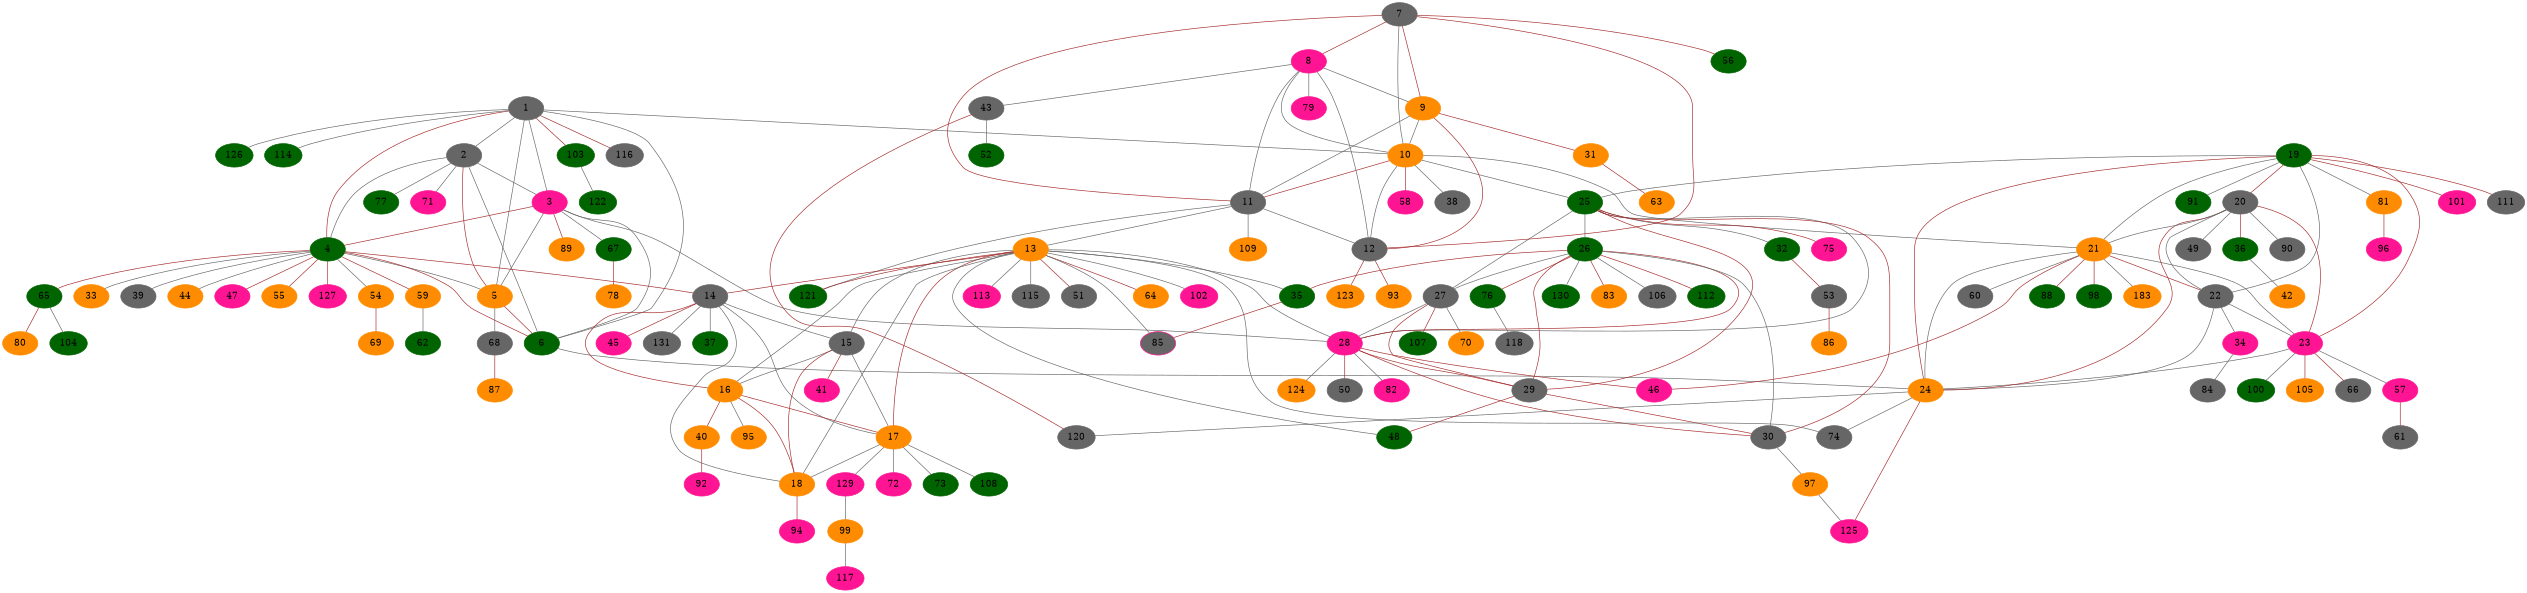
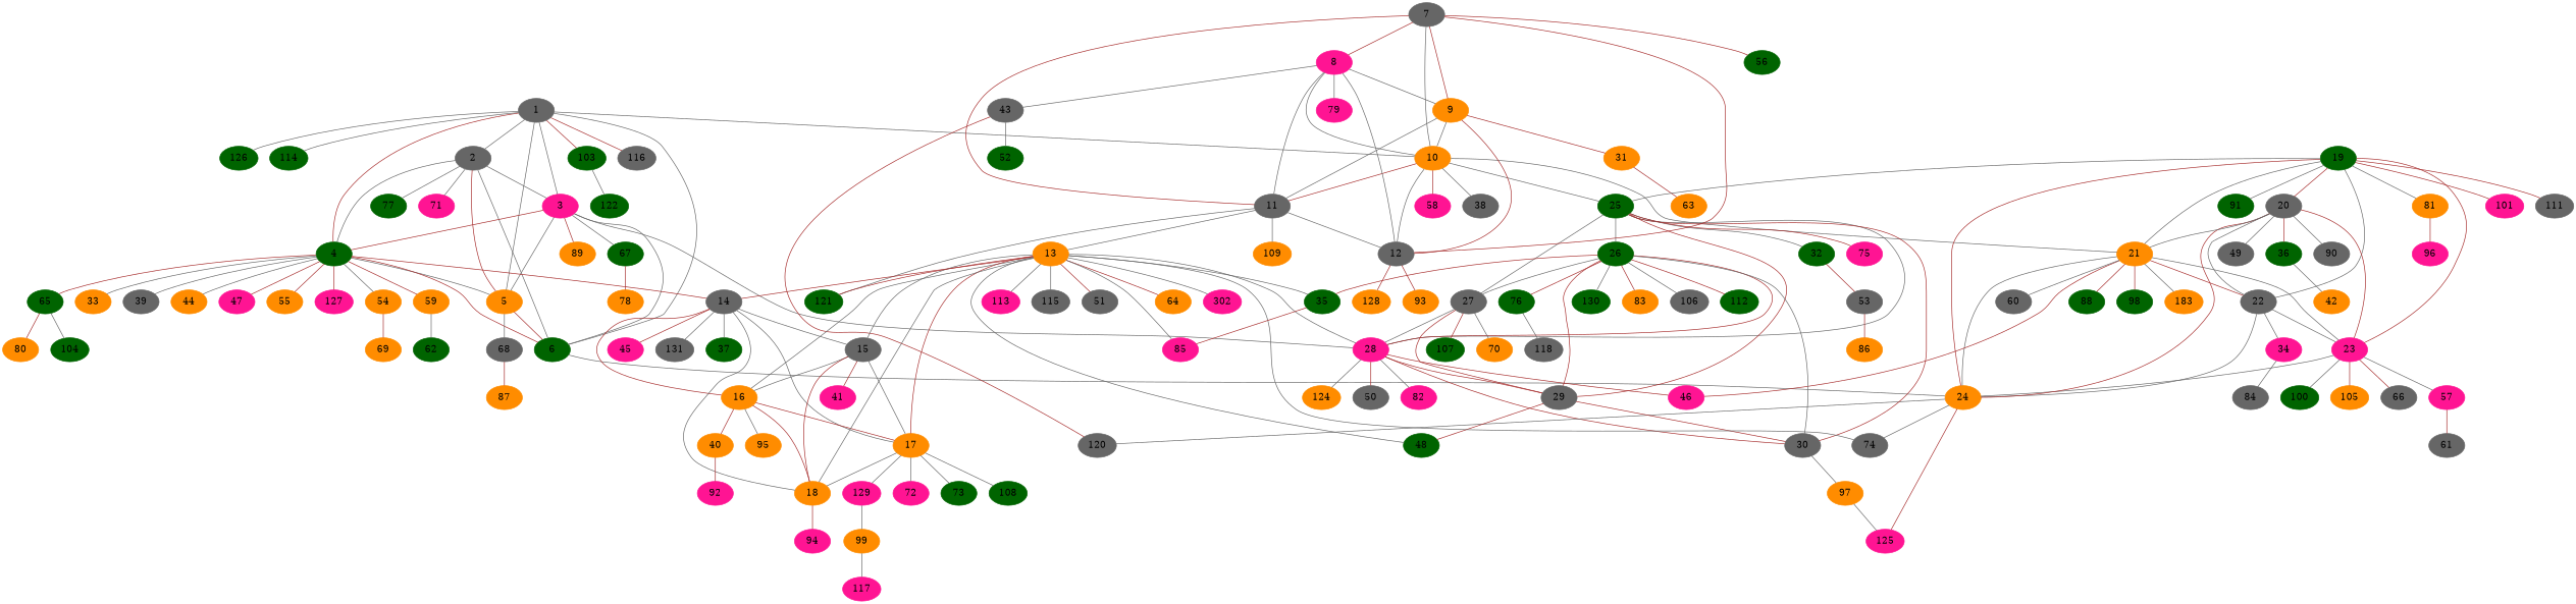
  graph {
    node [color=darkorange style=filled]
    edge [color=gray40]
    1 [color=gray40]
    2 [color=gray40]
    3 [color=deeppink]
    4 [color=darkgreen]
    5
    6 [color=darkgreen]
    10
    103 [color=darkgreen]
    114 [color=darkgreen]
    116 [color=gray40]
    126 [color=darkgreen]
    71 [color=deeppink]
    77 [color=darkgreen]
    28 [color=deeppink]
    67 [color=darkgreen]
    89
    14 [color=gray40]
    33
    39 [color=gray40]
    44
    47 [color=deeppink]
    54
    55
    59
    65 [color=darkgreen]
    127 [color=deeppink]
    68 [color=gray40]
    24
    11 [color=gray40]
    12 [color=gray40]
    21
    25 [color=darkgreen]
    38 [color=gray40]
    58 [color=deeppink]
    122 [color=darkgreen]
    46 [color=deeppink]
    29 [color=gray40]
    30 [color=gray40]
    50 [color=gray40]
    82 [color=deeppink]
    124
    78
    15 [color=gray40]
    16
    17
    18
    37 [color=darkgreen]
    45 [color=deeppink]
    131 [color=gray40]
    69
    62 [color=darkgreen]
    80
    104 [color=darkgreen]
    87
    74 [color=gray40]
    120 [color=gray40]
    125 [color=deeppink]
    7 [color=gray40]
    8 [color=deeppink]
    9
    56 [color=darkgreen]
    43 [color=gray40]
    79 [color=deeppink]
    31
    13
    109
    121 [color=darkgreen]
    93
-   128 [label=123]
+   128
    52 [color=darkgreen]
    63
    22 [color=gray40]
    23 [color=deeppink]
    60 [color=gray40]
    88 [color=darkgreen]
    98 [color=darkgreen]
    n77 [label=183]
    26 [color=darkgreen]
    27 [color=gray40]
    32 [color=darkgreen]
    75 [color=deeppink]
    35 [color=darkgreen]
    48 [color=darkgreen]
    51 [color=gray40]
    64
-   85 [color=deeppink fillcolor=gray40]
-   102 [color=deeppink]
+   85 [color=deeppink]
+   102 [color=deeppink label=302]
    113 [color=deeppink]
    115 [color=gray40]
    41 [color=deeppink]
    40
    95
    72 [color=deeppink]
    73 [color=darkgreen]
    108 [color=darkgreen]
    129 [color=deeppink]
    94 [color=deeppink]
    34 [color=deeppink]
    92 [color=deeppink]
    117 [color=deeppink]
    99
    19 [color=darkgreen]
    20 [color=gray40]
    81
    91 [color=darkgreen]
    101 [color=deeppink]
    111 [color=gray40]
    36 [color=darkgreen]
    49 [color=gray40]
    90 [color=gray40]
    57 [color=deeppink]
    66 [color=gray40]
    100 [color=darkgreen]
    105
    96 [color=deeppink]
    42
    84 [color=gray40]
    61 [color=gray40]
    76 [color=darkgreen]
    83
    106 [color=gray40]
    112 [color=darkgreen]
    130 [color=darkgreen]
    70
    107 [color=darkgreen]
    97
    53 [color=gray40]
    118 [color=gray40]
    86
    1 -- 2
    1 -- 3
    1 -- 4 [color=brown]
    1 -- 5
    1 -- 6
    1 -- 10
    1 -- 103 [color=brown]
    1 -- 114
    1 -- 116 [color=brown]
    1 -- 126
    2 -- 3
    2 -- 4
    2 -- 5 [color=brown]
    2 -- 6
    2 -- 71
    2 -- 77
    3 -- 4 [color=brown]
    3 -- 5
    3 -- 6
    3 -- 28
    3 -- 67
    3 -- 89 [color=brown]
    4 -- 5
    4 -- 6 [color=brown]
    4 -- 14 [color=brown]
    4 -- 33
    4 -- 39
    4 -- 44
    4 -- 47 [color=brown]
    4 -- 54
    4 -- 55 [color=brown]
    4 -- 59 [color=brown]
    4 -- 65 [color=brown]
    4 -- 127 [color=brown]
    5 -- 6 [color=brown]
    5 -- 68
    6 -- 24
    10 -- 11 [color=brown]
    10 -- 12
    10 -- 21
    10 -- 25
    10 -- 38
    10 -- 58 [color=brown]
    103 -- 122
    28 -- 46 [color=brown]
    28 -- 29 [color=brown]
    28 -- 30 [color=brown]
    28 -- 50 [color=brown]
    28 -- 82
    28 -- 124
    67 -- 78 [color=brown]
    14 -- 15
    14 -- 16 [color=brown]
    14 -- 17
    14 -- 18
    14 -- 37
    14 -- 45 [color=brown]
    14 -- 131
    54 -- 69 [color=brown]
    59 -- 62
    65 -- 80 [color=brown]
    65 -- 104
    68 -- 87 [color=brown]
    24 -- 74
    24 -- 120
    24 -- 125 [color=brown]
    11 -- 12
    11 -- 13
    11 -- 109
    11 -- 121
    12 -- 93 [color=brown]
    12 -- 128 [color=brown]
    21 -- 24
    21 -- 46 [color=brown]
    21 -- 22 [color=brown]
    21 -- 23
    21 -- 60
    21 -- 88 [color=brown]
    21 -- 98 [color=brown]
    21 -- n77
    25 -- 28
    25 -- 29 [color=brown]
    25 -- 30 [color=brown]
    25 -- 26
    25 -- 27
    25 -- 32
    25 -- 75 [color=brown]
    29 -- 30 [color=brown]
    29 -- 48 [color=brown]
    30 -- 97
    15 -- 16
    15 -- 17
    15 -- 18 [color=brown]
    15 -- 41 [color=brown]
    16 -- 17 [color=brown]
    16 -- 18 [color=brown]
    16 -- 40 [color=brown]
    16 -- 95
    17 -- 18
    17 -- 72
    17 -- 73
    17 -- 108
    17 -- 129
    18 -- 94 [color=brown]
    7 -- 10
    7 -- 11 [color=brown]
    7 -- 12 [color=brown]
    7 -- 8 [color=brown]
    7 -- 9 [color=brown]
    7 -- 56 [color=brown]
    8 -- 10
    8 -- 11
    8 -- 12
    8 -- 9
    8 -- 43
    8 -- 79
    9 -- 10
    9 -- 11
    9 -- 12 [color=brown]
    9 -- 31 [color=brown]
    43 -- 120 [color=brown]
    43 -- 52
    31 -- 63 [color=brown]
    13 -- 28
    13 -- 14 [color=brown]
    13 -- 15
    13 -- 16
    13 -- 17 [color=brown]
    13 -- 18
    13 -- 74
    13 -- 121 [color=brown]
    13 -- 35
    13 -- 48
    13 -- 51 [color=brown]
    13 -- 64 [color=brown]
    13 -- 85
    13 -- 102
    13 -- 113
    13 -- 115
    22 -- 24
    22 -- 23
    22 -- 34
    23 -- 24
    23 -- 57
    23 -- 66 [color=brown]
    23 -- 100
    23 -- 105 [color=brown]
    26 -- 28 [color=brown]
    26 -- 29 [color=brown]
    26 -- 30
    26 -- 27
    26 -- 35 [color=brown]
    26 -- 76 [color=brown]
    26 -- 83 [color=brown]
    26 -- 106
    26 -- 112 [color=brown]
    26 -- 130
    27 -- 28
    27 -- 29 [color=brown]
    27 -- 70
    27 -- 107 [color=brown]
    32 -- 53 [color=brown]
    35 -- 85 [color=brown]
    40 -- 92 [color=brown]
    129 -- 99
    34 -- 84
    99 -- 117
    19 -- 24 [color=brown]
    19 -- 21
    19 -- 25
    19 -- 22
    19 -- 23 [color=brown]
    19 -- 20 [color=brown]
    19 -- 81
    19 -- 91
    19 -- 101 [color=brown]
    19 -- 111 [color=brown]
    20 -- 24 [color=brown]
    20 -- 21
    20 -- 22
    20 -- 23 [color=brown]
    20 -- 36 [color=brown]
    20 -- 49
    20 -- 90
    81 -- 96 [color=brown]
    36 -- 42
    57 -- 61 [color=brown]
    76 -- 118
    97 -- 125
    53 -- 86 [color=brown]
  }
